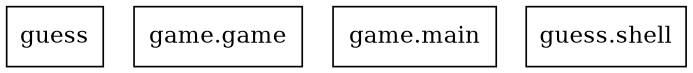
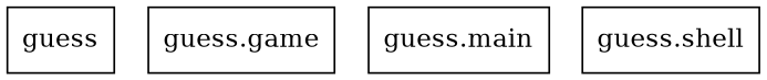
  digraph {
    rankdir=BT
    node [color=black shape=box style=solid]
    n1 [label=guess]
-   n2 [label="game.game"]
-   n3 [label="game.main"]
+   n2 [label="guess.game"]
+   n3 [label="guess.main"]
    n4 [label="guess.shell"]
  }
